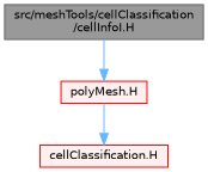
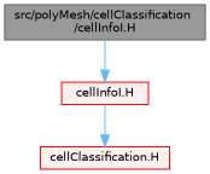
  digraph {
    node [color=red fillcolor="#FFF0F0" fontname=Helvetica fontsize=10 shape=box style=filled]
    edge [color=steelblue1 fontname=Helvetica fontsize=10 labelfontname=Helvetica labelfontsize=10 style=solid]
-   n1 [color=gray40 fillcolor=grey60 fontcolor=black height=0.2 label="src/meshTools/cellClassification\l/cellInfoI.H" width=0.4]
-   n2 [height=0.2 label="polyMesh.H" width=0.4]
+   n1 [color=gray40 fillcolor=grey60 fontcolor=black height=0.2 label="src/polyMesh/cellClassification\l/cellInfoI.H" width=0.4]
+   n2 [height=0.2 label="cellInfoI.H" width=0.4]
    n3 [height=0.2 label="cellClassification.H" width=0.4]
    n1 -> n2
    n2 -> n3
  }
